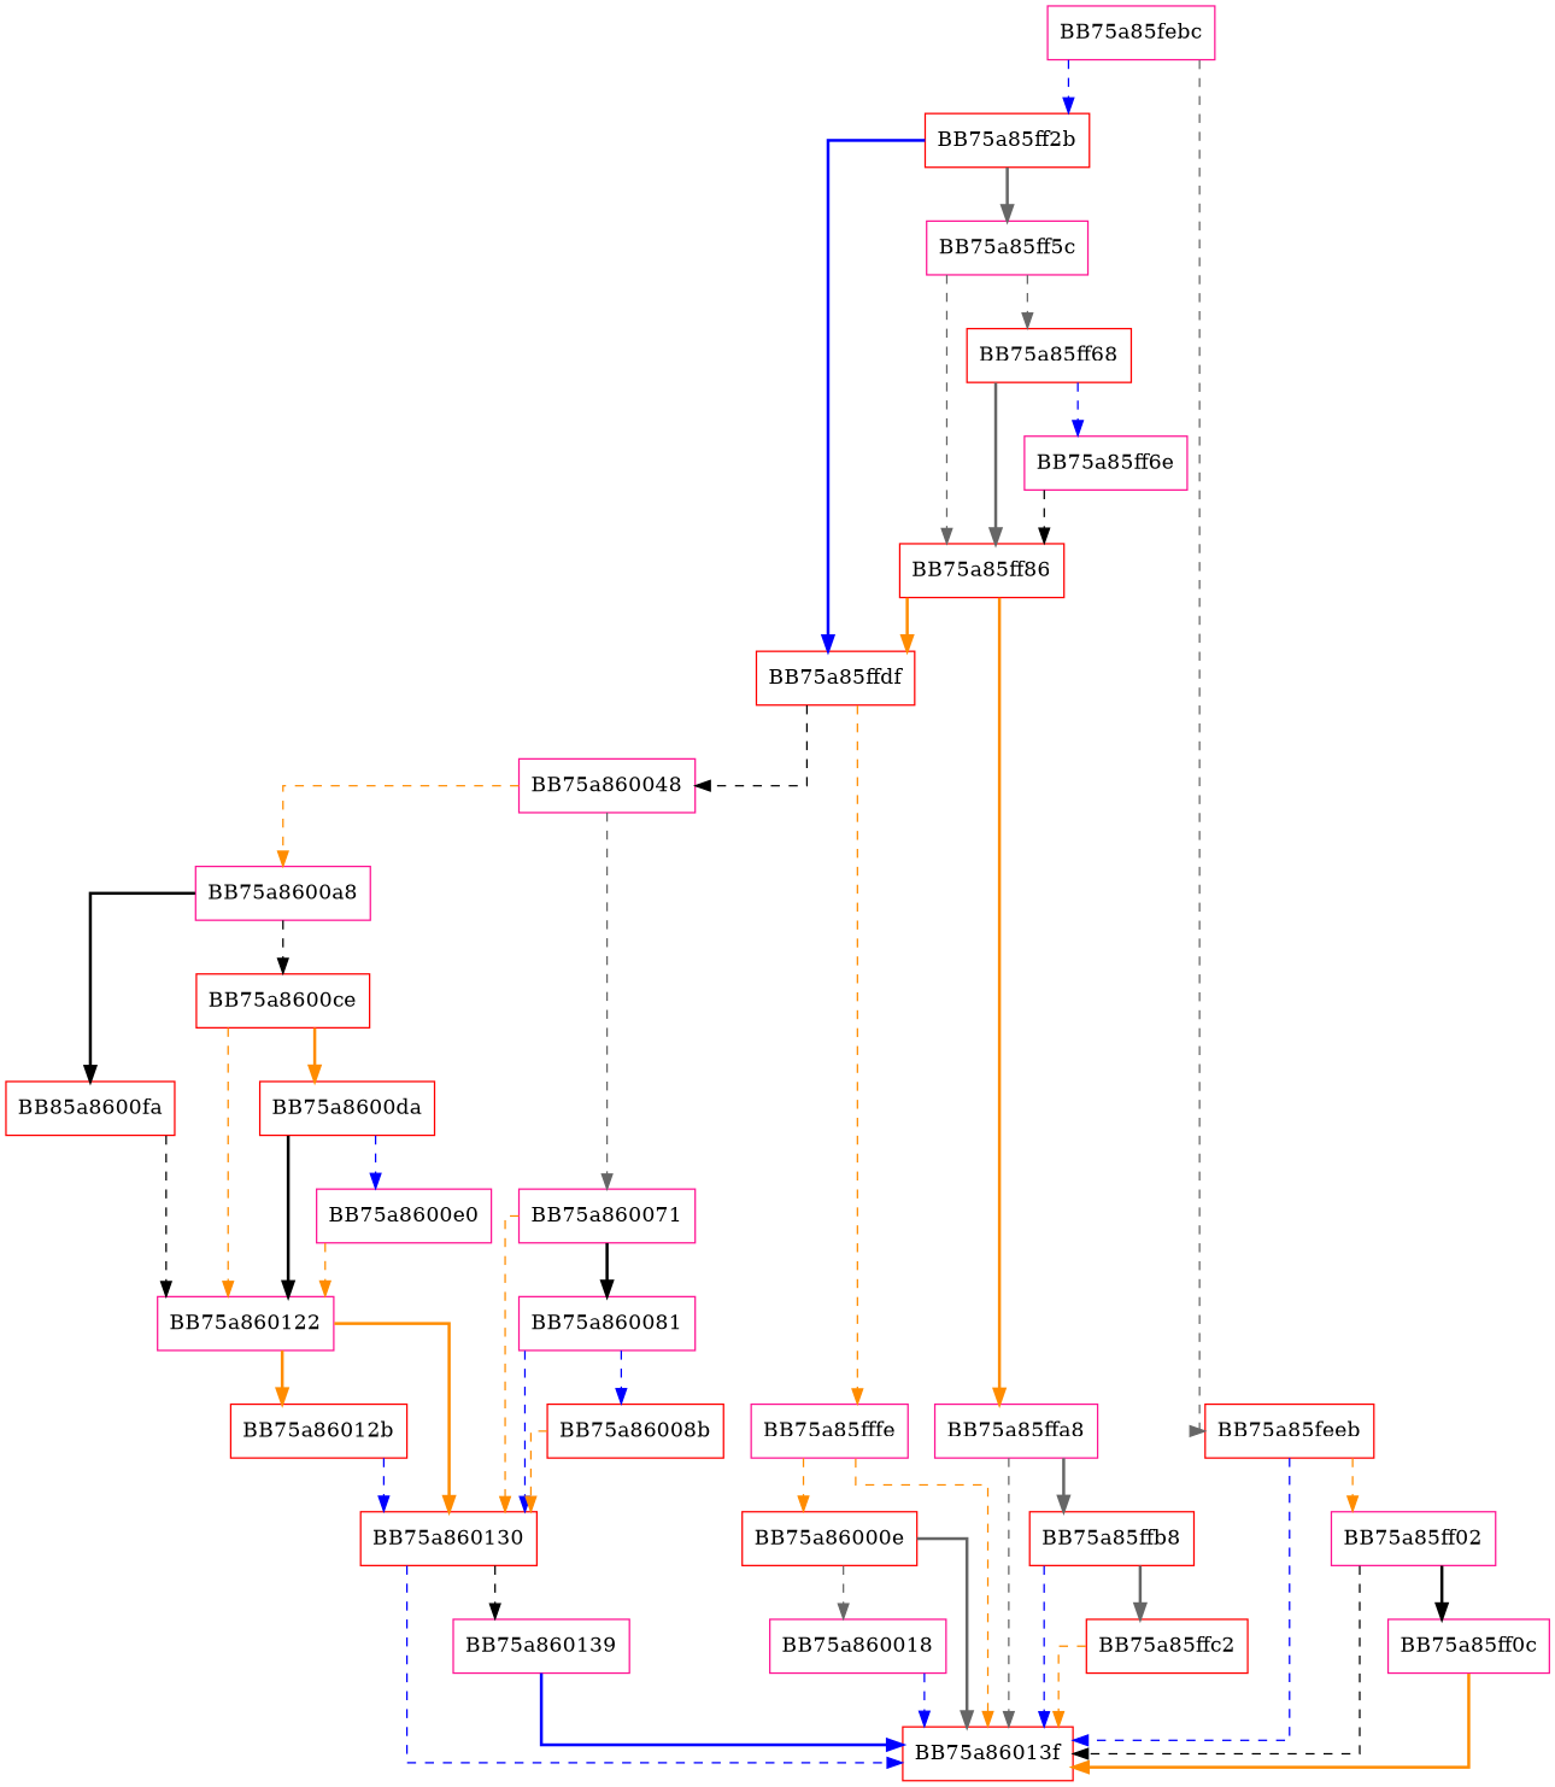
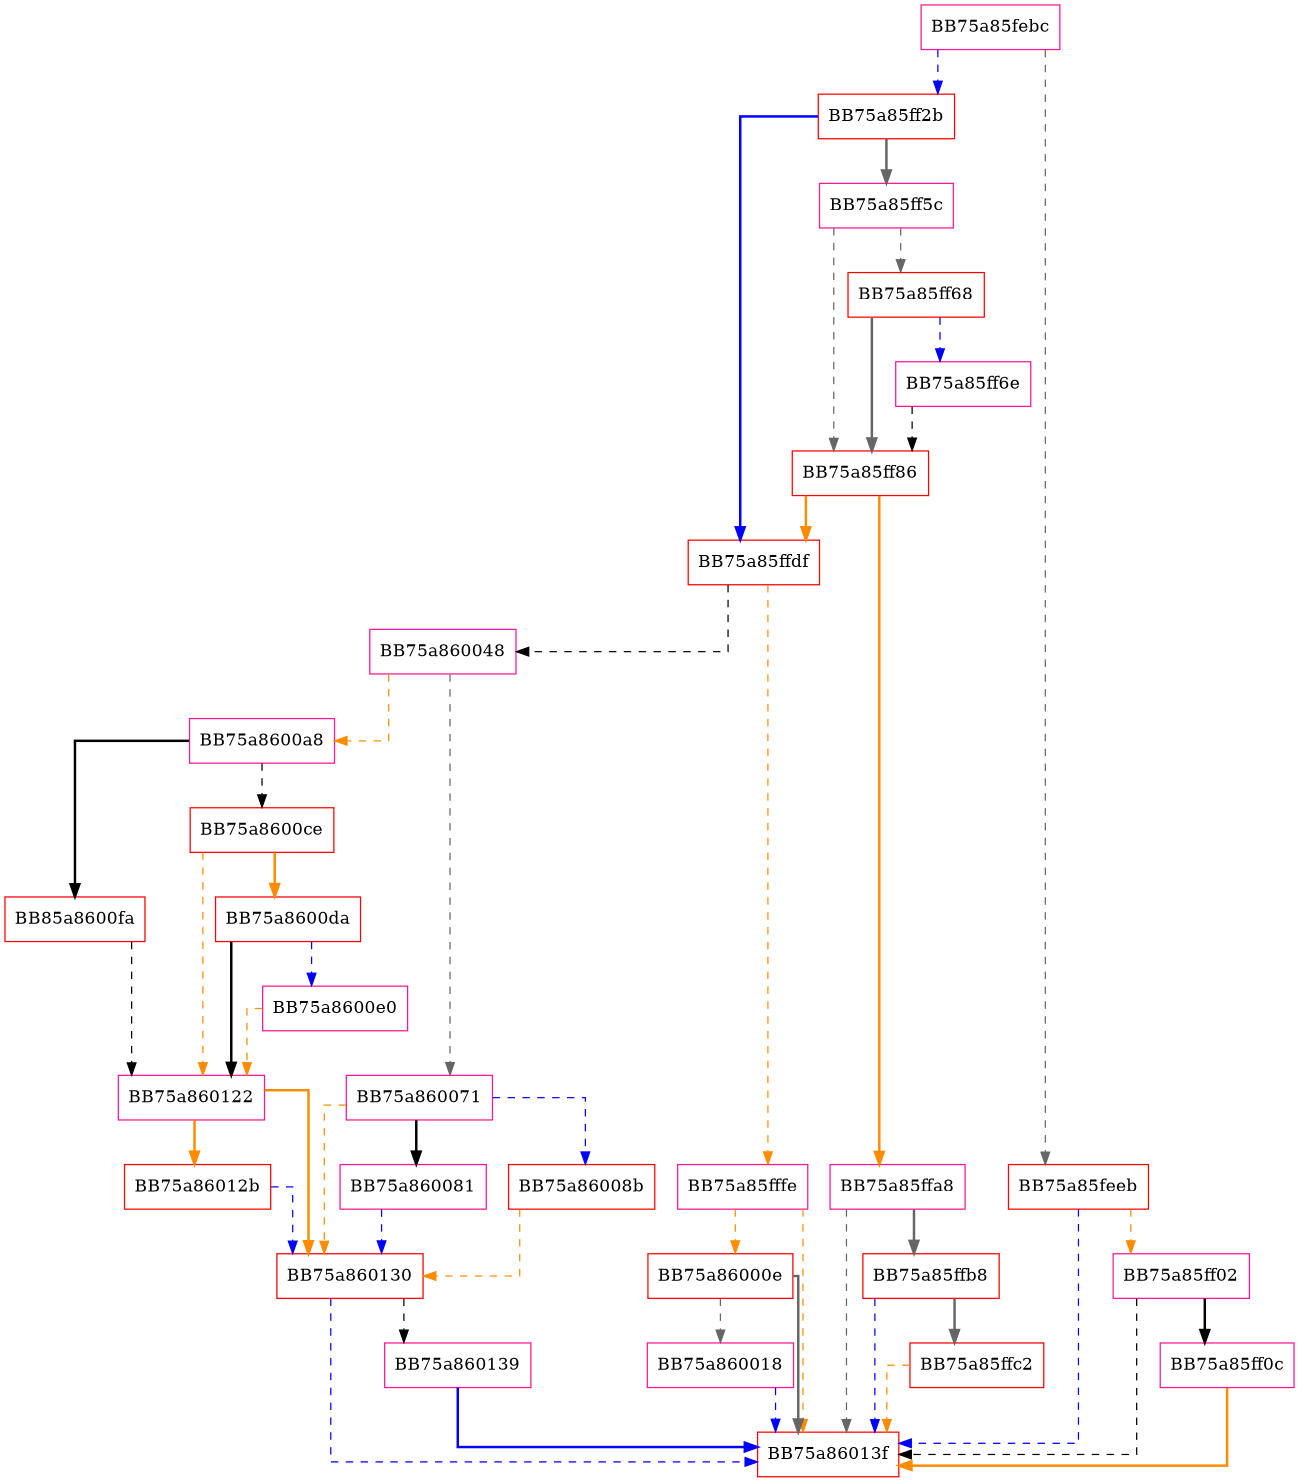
  digraph {
    splines=ortho
    node [color=deeppink shape=box]
    edge [color=darkorange style=dashed]
    BB75a85febc
    BB75a85ff2b [color=red]
    BB75a85feeb [color=red]
    BB75a85ffdf [color=red]
    BB75a85ff5c
    BB75a86013f [color=red]
    BB75a85ff02
    BB75a860048
    BB75a85fffe
    BB75a85ff86 [color=red]
    BB75a85ff68 [color=red]
    BB75a85ff0c
    BB75a8600a8
    BB75a860071
    BB75a86000e [color=red]
    BB75a85ffa8
    BB75a85ff6e
    BB75a85ffb8 [color=red]
    BB75a85ffc2 [color=red]
    n20 [color=red label=BB85a8600fa]
    BB75a8600ce [color=red]
    BB75a860130 [color=red]
    BB75a860081
    BB75a860018
    BB75a860122
    BB75a8600da [color=red]
    BB75a860139
    BB75a86008b [color=red]
    BB75a86012b [color=red]
    BB75a8600e0
    BB75a85febc -> BB75a85ff2b [color=blue]
    BB75a85febc -> BB75a85feeb [color=gray40]
    BB75a85ff2b -> BB75a85ffdf [color=blue style=bold]
    BB75a85ff2b -> BB75a85ff5c [color=gray40 style=bold]
    BB75a85feeb -> BB75a86013f [color=blue]
    BB75a85feeb -> BB75a85ff02
    BB75a85ffdf -> BB75a860048 [color=black]
    BB75a85ffdf -> BB75a85fffe
    BB75a85ff5c -> BB75a85ff86 [color=gray40]
    BB75a85ff5c -> BB75a85ff68 [color=gray40]
    BB75a85ff02 -> BB75a86013f [color=black]
    BB75a85ff02 -> BB75a85ff0c [color=black style=bold]
    BB75a860048 -> BB75a8600a8
    BB75a860048 -> BB75a860071 [color=gray40]
    BB75a85fffe -> BB75a86013f
    BB75a85fffe -> BB75a86000e
    BB75a85ff86 -> BB75a85ffdf [style=bold]
    BB75a85ff86 -> BB75a85ffa8 [style=bold]
    BB75a85ff68 -> BB75a85ff86 [color=gray40 style=bold]
    BB75a85ff68 -> BB75a85ff6e [color=blue]
    BB75a85ff0c -> BB75a86013f [style=bold]
    BB75a8600a8 -> n20 [color=black style=bold]
    BB75a8600a8 -> BB75a8600ce [color=black]
    BB75a860071 -> BB75a860130
    BB75a860071 -> BB75a860081 [color=black style=bold]
    BB75a86000e -> BB75a86013f [color=gray40 style=bold]
    BB75a86000e -> BB75a860018 [color=gray40]
    BB75a85ffa8 -> BB75a86013f [color=gray40]
    BB75a85ffa8 -> BB75a85ffb8 [color=gray40 style=bold]
    BB75a85ff6e -> BB75a85ff86 [color=black]
    BB75a85ffb8 -> BB75a86013f [color=blue]
    BB75a85ffb8 -> BB75a85ffc2 [color=gray40 style=bold]
    BB75a85ffc2 -> BB75a86013f
    n20 -> BB75a860122 [color=black]
    BB75a8600ce -> BB75a860122
    BB75a8600ce -> BB75a8600da [style=bold]
    BB75a860130 -> BB75a86013f [color=blue]
    BB75a860130 -> BB75a860139 [color=black]
    BB75a860081 -> BB75a860130 [color=blue]
-   BB75a860081 -> BB75a86008b [color=blue]
+   BB75a860071 -> BB75a86008b [color=blue]
    BB75a860018 -> BB75a86013f [color=blue]
    BB75a860122 -> BB75a860130 [style=bold]
    BB75a860122 -> BB75a86012b [style=bold]
    BB75a8600da -> BB75a860122 [color=black style=bold]
    BB75a8600da -> BB75a8600e0 [color=blue]
    BB75a860139 -> BB75a86013f [color=blue style=bold]
    BB75a86008b -> BB75a860130
    BB75a86012b -> BB75a860130 [color=blue]
    BB75a8600e0 -> BB75a860122
  }
